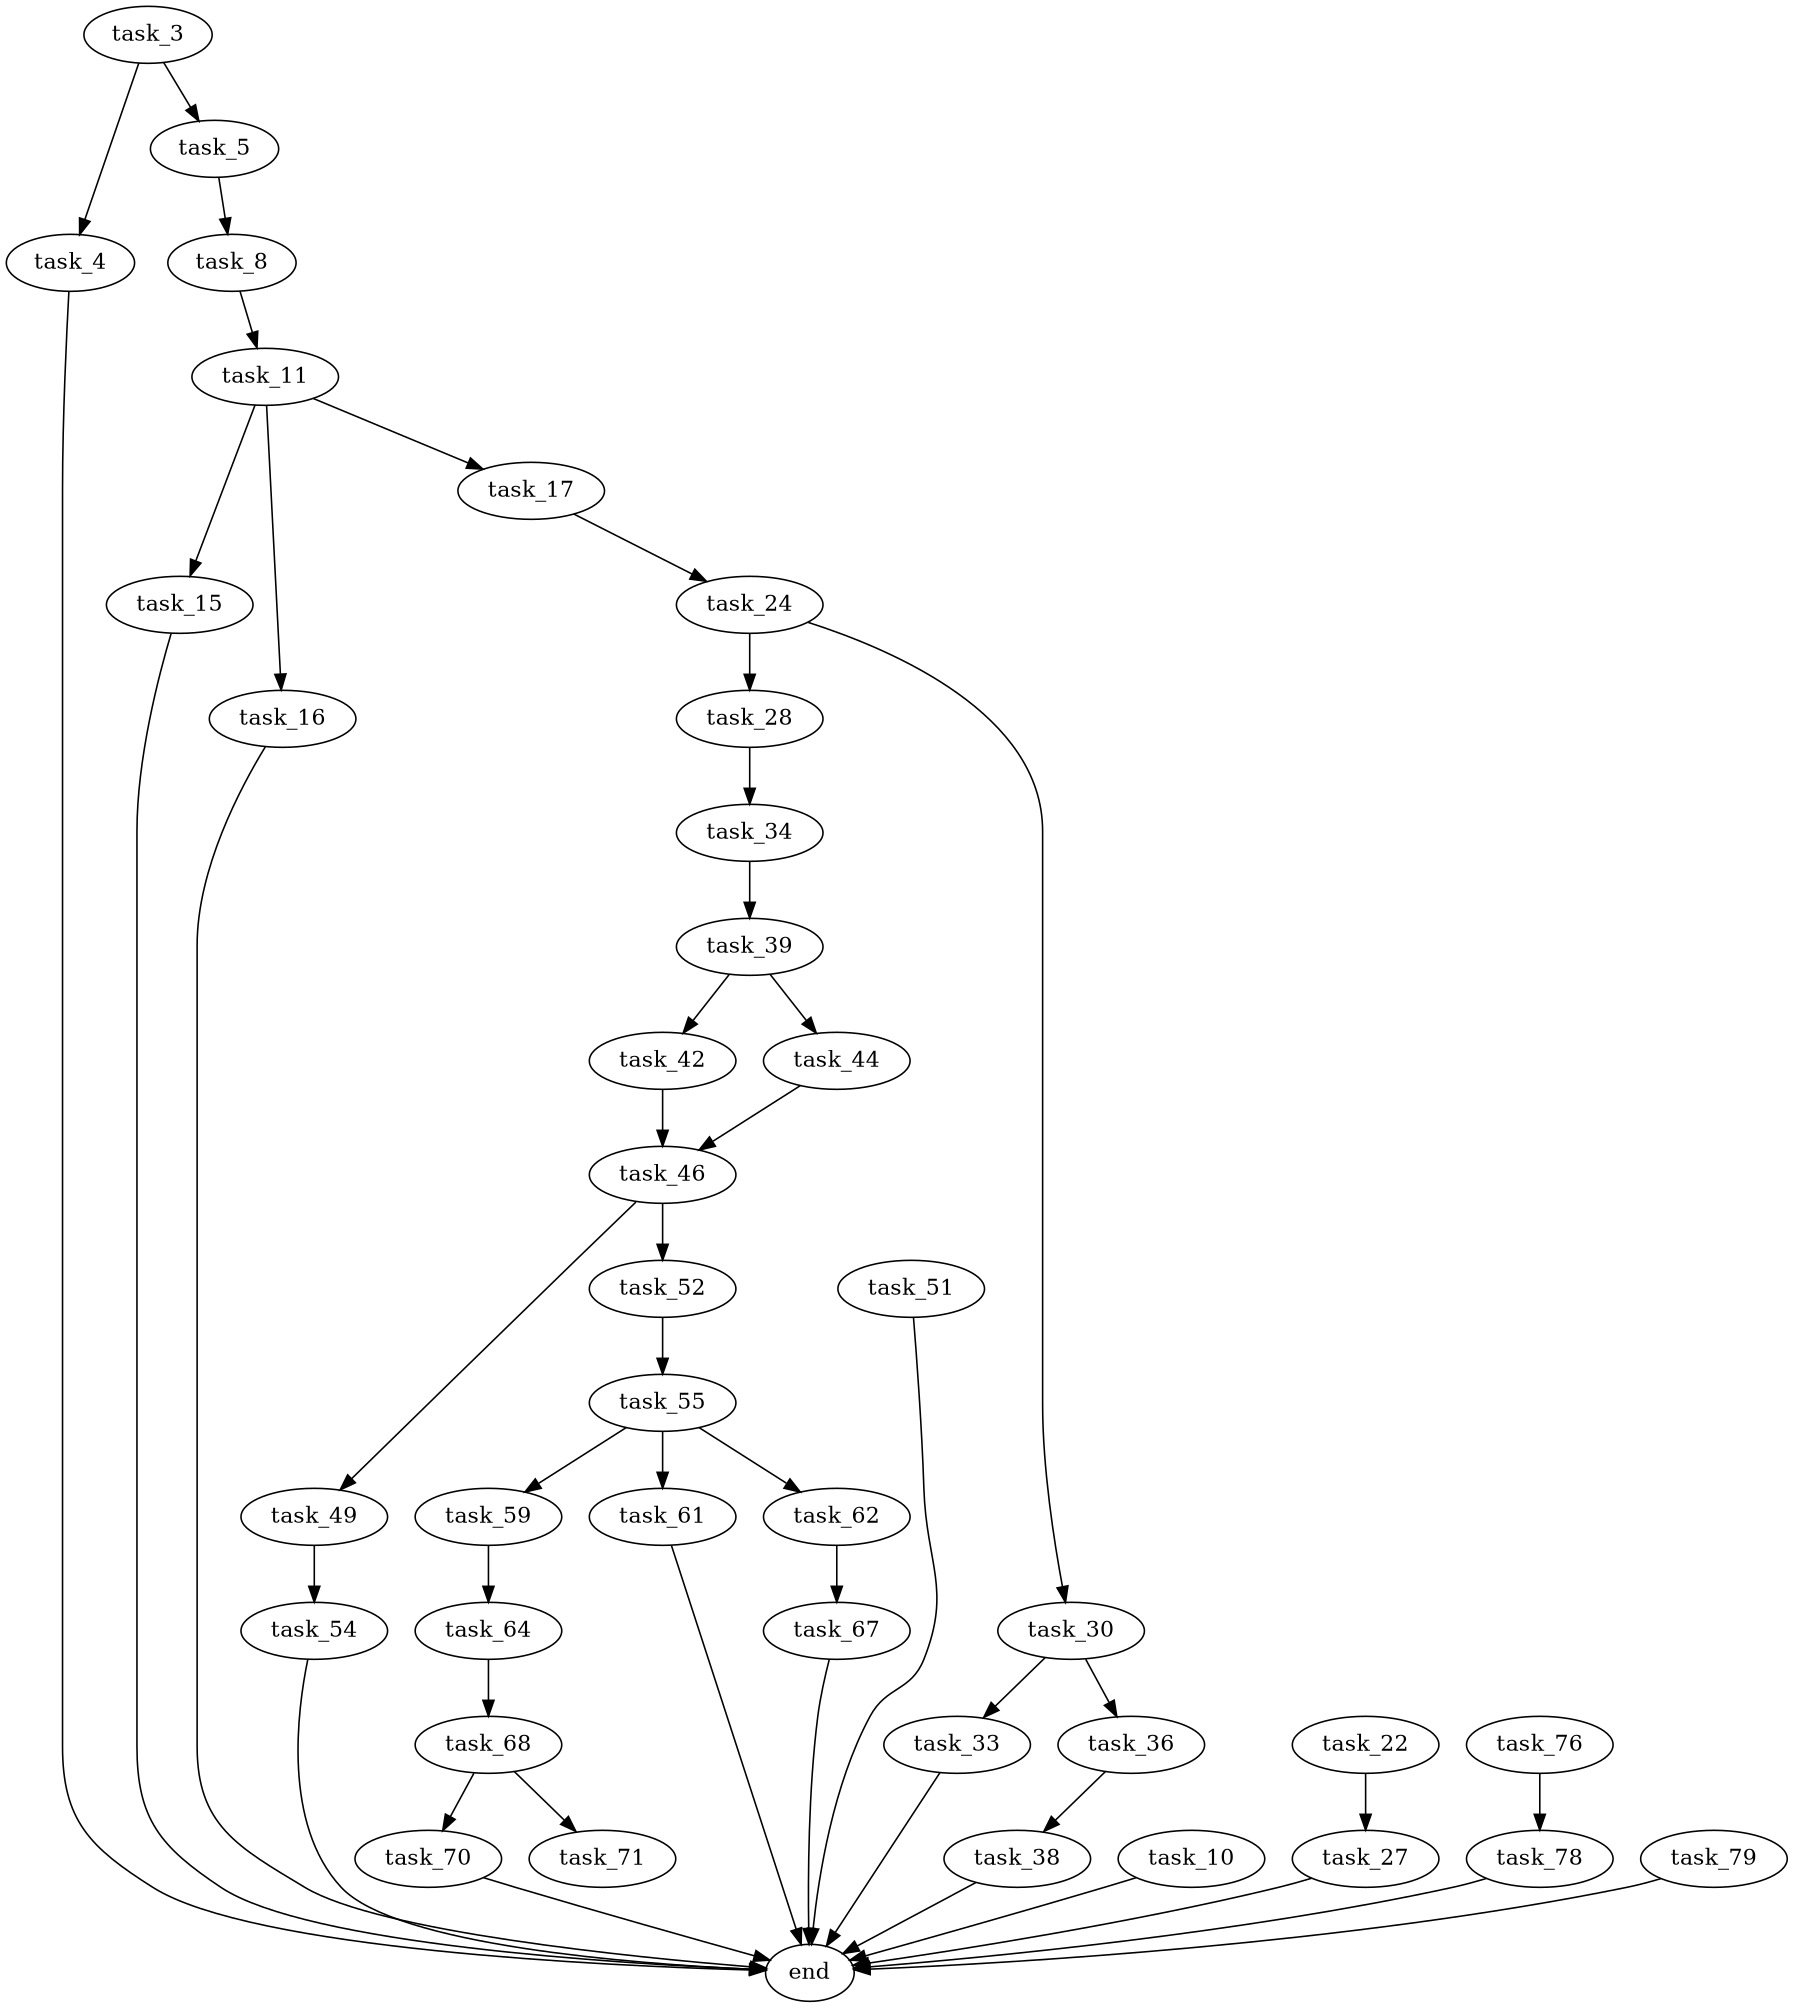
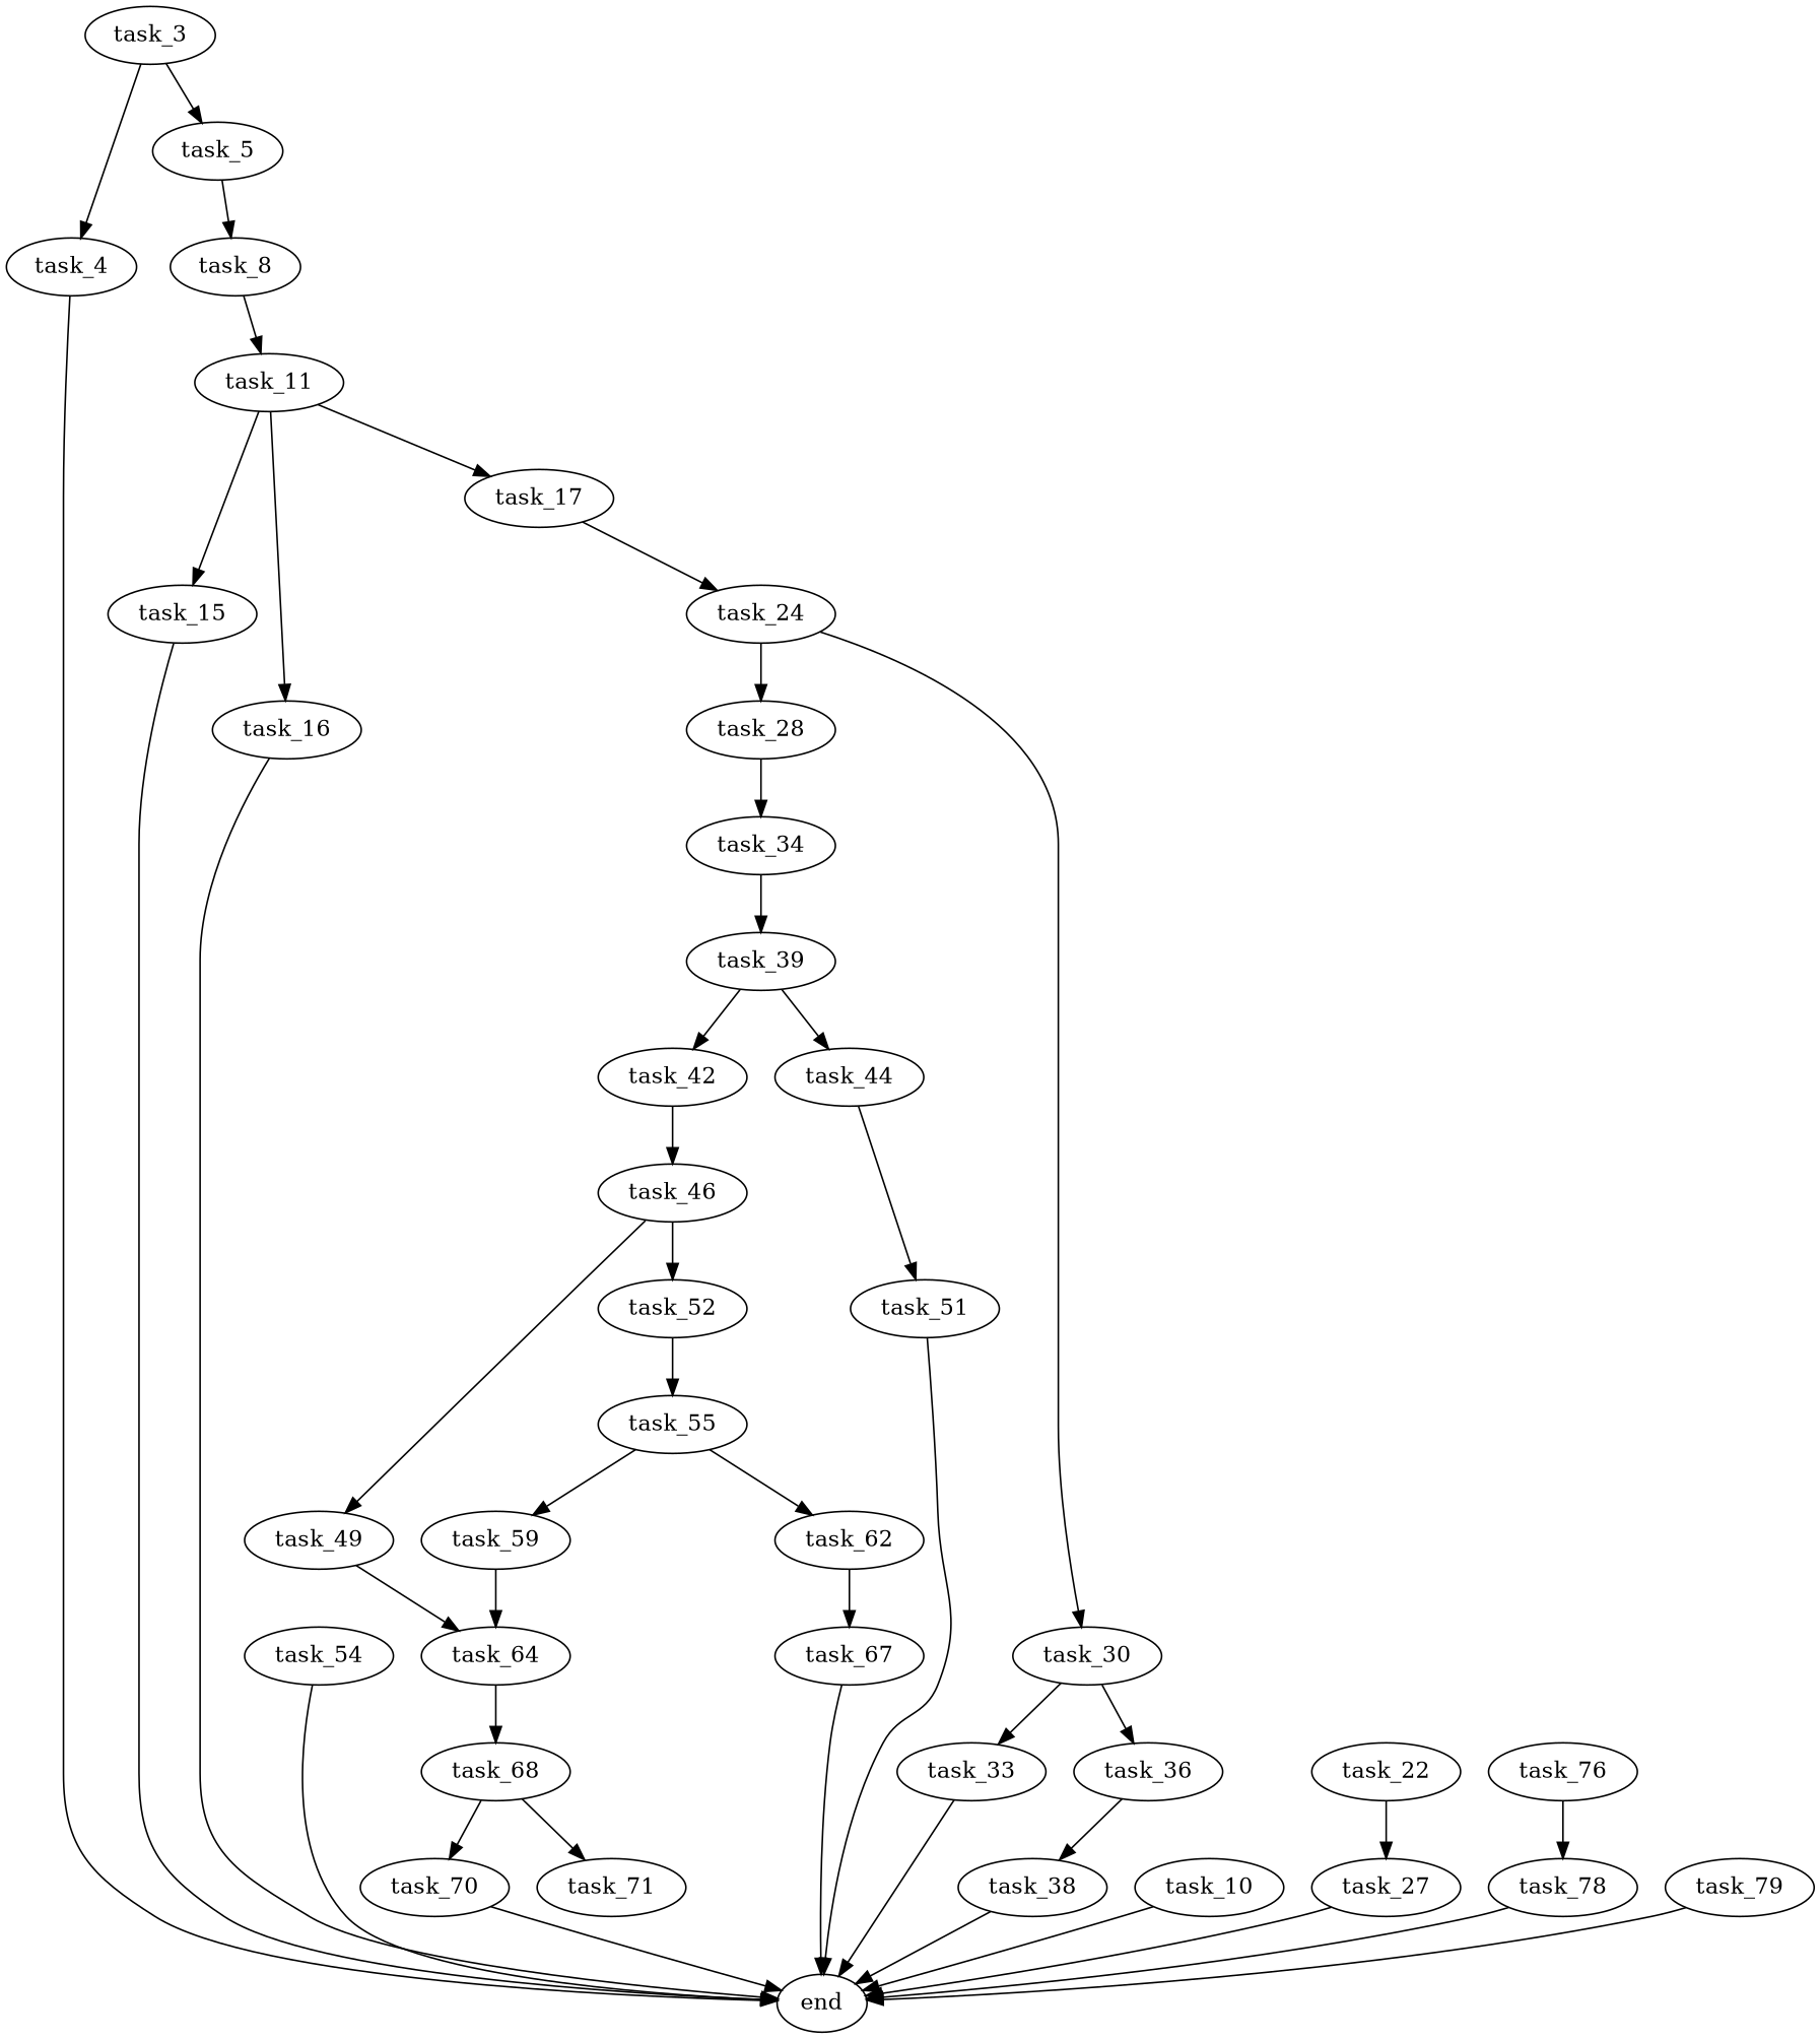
  digraph {
    n1 [label=task_3]
    task_4
    task_5
    end
    task_8
    task_11
    task_10
    task_15
    task_16
    task_17
    task_24
    task_28
    task_30
    task_22
    task_27
    task_34
    task_33
    task_36
    task_39
    task_38
    task_42
    task_44
    task_46
    task_51
    task_49
    task_52
    task_54
    task_55
    task_59
-   task_61
    task_62
    task_64
    task_67
    task_68
    task_70
    task_71
    task_76
    task_78
    task_79
    n1 -> task_4
    n1 -> task_5
    task_4 -> end
    task_5 -> task_8
    task_8 -> task_11
    task_11 -> task_15
    task_11 -> task_16
    task_11 -> task_17
    task_10 -> end
    task_15 -> end
    task_16 -> end
    task_17 -> task_24
    task_24 -> task_28
    task_24 -> task_30
    task_28 -> task_34
    task_30 -> task_33
    task_30 -> task_36
    task_22 -> task_27
    task_27 -> end
    task_34 -> task_39
    task_33 -> end
    task_36 -> task_38
    task_39 -> task_42
    task_39 -> task_44
    task_38 -> end
    task_42 -> task_46
-   task_44 -> task_46
+   task_44 -> task_51
    task_46 -> task_49
    task_46 -> task_52
    task_51 -> end
-   task_49 -> task_54
+   task_49 -> task_64
    task_52 -> task_55
    task_54 -> end
    task_55 -> task_59
-   task_55 -> task_61
    task_55 -> task_62
    task_59 -> task_64
-   task_61 -> end
    task_62 -> task_67
    task_64 -> task_68
    task_67 -> end
    task_68 -> task_70
    task_68 -> task_71
    task_70 -> end
    task_76 -> task_78
    task_78 -> end
    task_79 -> end
  }
